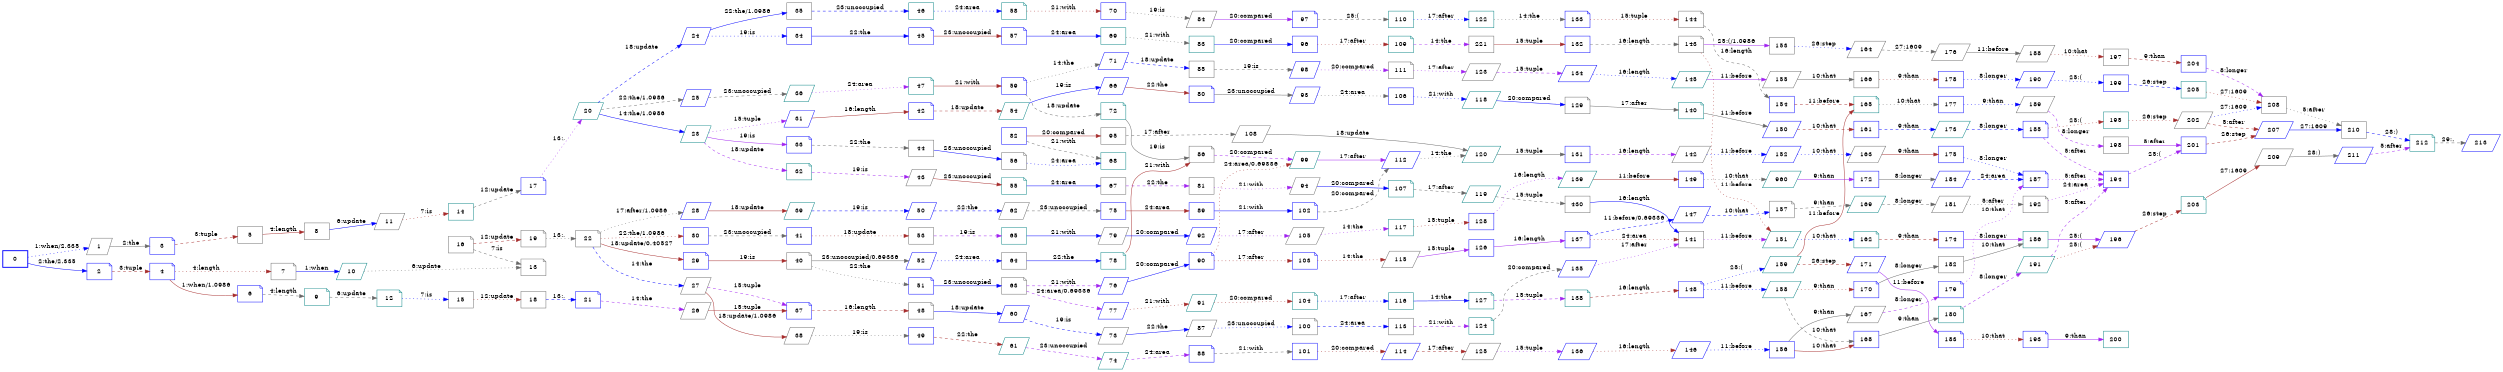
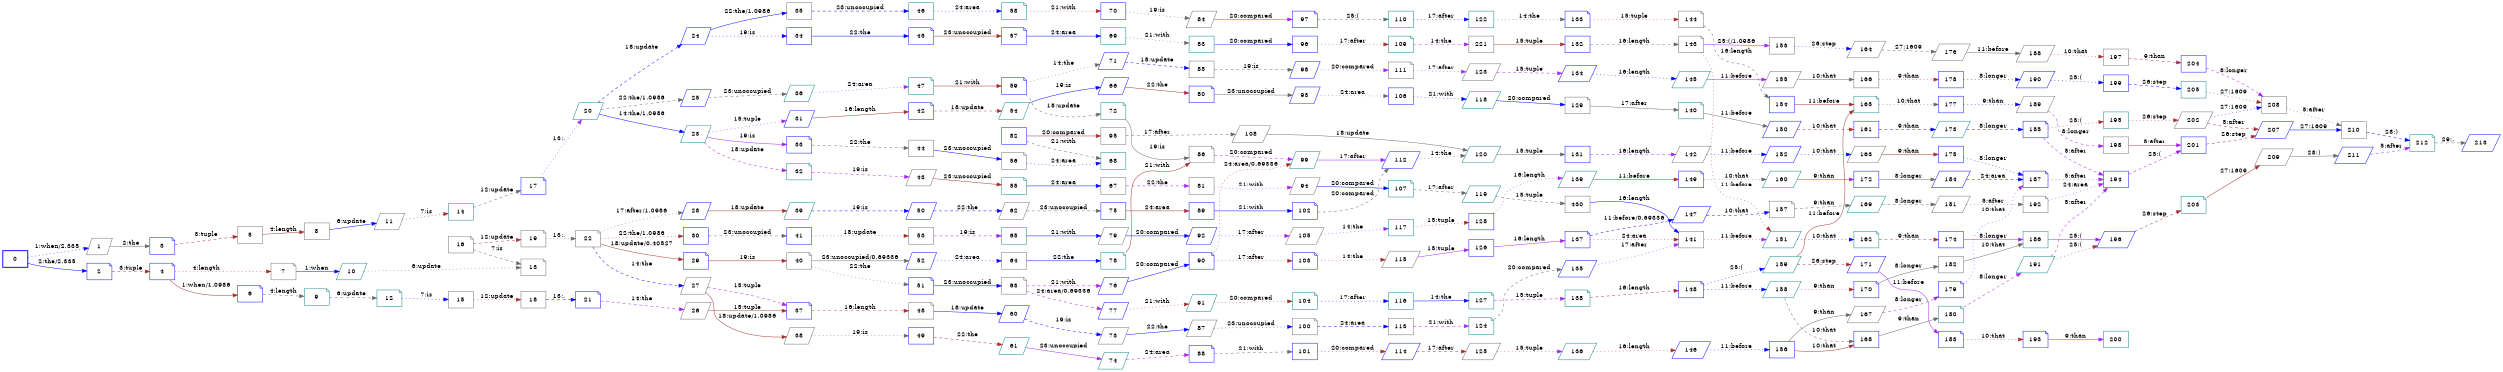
  digraph {
    nodesep=0.25
    rankdir=LR
    ranksep=0.4
    node [color=blue fontsize=14 shape=parallelogram style=solid]
    edge [color=blue fontsize=14 style=dashed]
    n1 [label=0 shape=box style=bold]
    n2 [color=gray40 label=1]
    n3 [label=2 shape=note]
    n4 [label=3 shape=note]
    n5 [label=4 shape=note]
    n6 [color=gray40 label=5 shape=box]
    n7 [label=6 shape=note]
    n8 [color=gray40 label=7 shape=note]
    n9 [color=gray40 label=8 shape=box]
    n10 [color=teal label=9 shape=note]
    n11 [color=teal label=10]
    n12 [color=gray40 label=11]
    n13 [color=teal label=12 shape=note]
    n14 [color=gray40 label=13 shape=note]
    n15 [color=teal label=14 shape=box]
    n16 [color=gray40 label=15 shape=box]
    n17 [label=17 shape=note]
    n18 [color=gray40 label=18 shape=box]
    n19 [color=gray40 label=16 shape=note]
    n20 [color=gray40 label=19 shape=note]
    n21 [color=teal label=20]
    n22 [label=21 shape=note]
    n23 [color=gray40 label=22 shape=note]
    n24 [color=teal label=23]
    n25 [label=25]
    n26 [label=24]
    n27 [color=gray40 label=26]
    n28 [color=gray40 label=27]
    n29 [label=30 shape=box]
    n30 [label=29 shape=note]
    n31 [label=28]
    n32 [label=31]
    n33 [color=teal label=32 shape=note]
    n34 [label=33 shape=note]
    n35 [color=teal label=36]
    n36 [color=gray40 label=35 shape=box]
    n37 [label=34 shape=box]
    n38 [label=37 shape=note]
    n39 [color=gray40 label=38]
    n40 [label=41 shape=box]
    n41 [color=gray40 label=40 shape=note]
    n42 [color=teal label=39]
    n43 [label=42 shape=note]
    n44 [color=gray40 label=43]
    n45 [color=gray40 label=44 shape=box]
    n46 [color=teal label=47 shape=note]
    n47 [color=teal label=46 shape=box]
    n48 [label=45 shape=note]
    n49 [color=gray40 label=48 shape=note]
    n50 [label=49 shape=box]
    n51 [color=gray40 label=53 shape=box]
    n52 [label=51 shape=note]
    n53 [label=52]
    n54 [label=50]
    n55 [color=teal label=54]
    n56 [color=teal label=55 shape=note]
    n57 [color=gray40 label=56 shape=note]
    n58 [color=teal label=58 shape=note]
    n59 [label=57 shape=note]
    n60 [label=59 shape=note]
    n61 [label=60]
    n62 [color=teal label=61]
    n63 [color=gray40 label=62]
    n64 [color=gray40 label=63 shape=note]
    n65 [color=gray40 label=64 shape=box]
    n66 [color=teal label=65 shape=box]
    n67 [label=66]
    n68 [color=gray40 label=67 shape=box]
    n69 [color=teal label=68 shape=box]
    n70 [color=teal label=69 shape=box]
    n71 [label=70 shape=box]
    n72 [label=71]
    n73 [color=teal label=72 shape=note]
    n74 [color=gray40 label=73]
    n75 [color=teal label=74]
    n76 [label=75 shape=box]
    n77 [label=76]
    n78 [label=77]
    n79 [color=teal label=78 shape=note]
    n80 [color=gray40 label=79]
    n81 [label=80 shape=note]
    n82 [color=gray40 label=81 shape=box]
    n83 [color=teal label=83 shape=box]
    n84 [color=gray40 label=84]
    n85 [color=gray40 label=85 shape=box]
    n86 [color=gray40 label=86 shape=note]
    n87 [color=gray40 label=87]
    n88 [label=88 shape=note]
    n89 [label=89 shape=box]
    n90 [label=90 shape=note]
    n91 [color=teal label=91]
    n92 [label=92]
    n93 [label=93]
    n94 [color=gray40 label=94]
    n95 [label=82 shape=box]
    n96 [color=gray40 label=95 shape=box]
    n97 [label=96 shape=box]
    n98 [label=97 shape=note]
    n99 [label=98]
    n100 [color=teal label=99]
    n101 [color=gray40 label=100 shape=note]
    n102 [label=101 shape=box]
    n103 [label=102 shape=note]
    n104 [label=103 shape=note]
    n105 [color=teal label=104 shape=note]
    n106 [color=gray40 label=105]
    n107 [label=106 shape=box]
    n108 [color=teal label=107 shape=note]
    n109 [color=gray40 label=108]
    n110 [color=teal label=109 shape=note]
    n111 [color=teal label=110 shape=box]
    n112 [color=gray40 label=111 shape=note]
    n113 [label=112]
    n114 [color=gray40 label=113 shape=box]
    n115 [label=114]
    n116 [color=gray40 label=115]
    n117 [color=teal label=116 shape=box]
    n118 [color=teal label=117 shape=box]
    n119 [color=teal label=118]
    n120 [color=teal label=119]
    n121 [color=teal label=120]
    n122 [color=gray40 label=221 shape=box]
    n123 [color=teal label=122 shape=box]
    n124 [color=gray40 label=123]
    n125 [color=teal label=124 shape=note]
    n126 [color=gray40 label=125]
    n127 [label=126 shape=box]
    n128 [color=teal label=127 shape=note]
    n129 [label=128 shape=box]
    n130 [color=gray40 label=129 shape=note]
    n131 [color=gray40 label=430 shape=box]
    n132 [label=131 shape=box]
    n133 [label=132 shape=box]
    n134 [label=133 shape=note]
    n135 [label=134]
    n136 [label=135]
-   n137 [label=136]
+   n137 [color=teal label=136]
    n138 [label=137 shape=note]
    n139 [color=teal label=138 shape=note]
    n140 [color=teal label=139]
    n141 [color=teal label=140 shape=note]
    n142 [color=gray40 label=141 shape=box]
    n143 [color=gray40 label=142]
    n144 [color=gray40 label=143 shape=note]
    n145 [color=gray40 label=144 shape=note]
    n146 [color=teal label=145]
    n147 [label=146]
    n148 [label=147]
    n149 [label=148 shape=note]
    n150 [label=149 shape=note]
    n151 [label=150]
    n152 [color=teal label=151]
    n153 [label=152]
    n154 [color=gray40 label=153 shape=box]
    n155 [label=154 shape=box]
    n156 [color=gray40 label=155]
    n157 [label=156 shape=box]
    n158 [color=gray40 label=157 shape=note]
    n159 [color=teal label=158]
    n160 [color=teal label=159]
-   n161 [color=teal label=960]
+   n161 [color=teal label=160]
    n162 [label=161 shape=box]
    n163 [color=teal label=162 shape=note]
    n164 [color=gray40 label=163]
    n165 [color=gray40 label=164]
    n166 [color=teal label=165 shape=note]
    n167 [color=gray40 label=166 shape=box]
    n168 [color=gray40 label=167]
    n169 [label=168 shape=box]
    n170 [color=teal label=169]
    n171 [label=170 shape=note]
    n172 [label=171]
    n173 [label=172 shape=box]
    n174 [color=teal label=173]
    n175 [label=174 shape=box]
    n176 [label=175 shape=box]
    n177 [color=gray40 label=176]
    n178 [label=177 shape=box]
    n179 [label=178 shape=box]
    n180 [label=179 shape=note]
    n181 [color=teal label=180 shape=note]
    n182 [color=gray40 label=181]
    n183 [color=gray40 label=182 shape=box]
    n184 [label=183 shape=note]
    n185 [label=184]
    n186 [label=185 shape=note]
    n187 [color=teal label=186 shape=box]
    n188 [label=187 shape=note]
    n189 [color=gray40 label=188]
    n190 [color=gray40 label=189]
    n191 [label=190]
    n192 [color=teal label=191]
    n193 [color=gray40 label=192 shape=note]
    n194 [label=193 shape=note]
    n195 [label=194 shape=box]
    n196 [color=teal label=195 shape=box]
    n197 [label=196]
    n198 [color=gray40 label=197 shape=box]
    n199 [color=gray40 label=198 shape=box]
    n200 [label=199 shape=box]
    n201 [color=teal label=200 shape=box]
    n202 [label=201 shape=box]
    n203 [color=gray40 label=202]
    n204 [color=teal label=203 shape=note]
    n205 [label=204 shape=box]
    n206 [color=teal label=205 shape=box]
    n207 [label=207]
    n208 [color=gray40 label=208 shape=box]
    n209 [color=gray40 label=209]
    n210 [color=gray40 label=210 shape=box]
    n211 [label=211]
    n212 [color=teal label=212 shape=note]
    n213 [label=213]
    n1 -> n2 [label="1:when/2.335" style=dotted]
    n1 -> n3 [label="2:the/2.335" style=solid]
    n2 -> n4 [color=gray40 label="2:the" style=solid]
    n3 -> n5 [color=brown label="3:tuple"]
    n4 -> n6 [color=brown label="3:tuple"]
    n5 -> n7 [color=brown label="1:when/1.0986" style=solid]
    n5 -> n8 [color=brown label="4:length" style=dotted]
    n6 -> n9 [color=brown label="4:length" style=solid]
    n7 -> n10 [color=gray40 label="4:length"]
    n8 -> n11 [label="1:when" style=solid]
    n9 -> n12 [label="6:update" style=solid]
    n10 -> n13 [color=gray40 label="6:update"]
    n11 -> n14 [color=gray40 label="6:update" style=dotted]
    n12 -> n15 [color=brown label="7:is" style=dotted]
    n13 -> n16 [label="7:is" style=dotted]
    n15 -> n17 [color=gray40 label="12:update"]
    n16 -> n18 [color=brown label="12:update" style=dotted]
    n17 -> n21 [color=purple label="13:," style=dotted]
    n18 -> n22 [label="13:,"]
    n19 -> n14 [color=gray40 label="7:is"]
    n19 -> n20 [color=brown label="12:update"]
    n20 -> n23 [color=gray40 label="13:," style=dotted]
    n21 -> n24 [label="14:the/1.0986" style=solid]
    n21 -> n25 [color=gray40 label="22:the/1.0986"]
    n21 -> n26 [label="18:update"]
    n22 -> n27 [color=purple label="14:the"]
    n23 -> n28 [label="14:the"]
    n23 -> n29 [color=brown label="22:the/1.0986" style=dotted]
    n23 -> n30 [color=brown label="18:update/0.40527" style=solid]
    n23 -> n31 [color=gray40 label="17:after/1.0986" style=dotted]
    n24 -> n32 [color=purple label="15:tuple" style=dotted]
    n24 -> n33 [color=purple label="18:update"]
    n24 -> n34 [color=purple label="19:is" style=solid]
    n25 -> n35 [color=gray40 label="23:unoccupied"]
    n26 -> n36 [label="22:the/1.0986" style=solid]
    n26 -> n37 [label="19:is" style=dotted]
    n27 -> n38 [color=brown label="15:tuple" style=solid]
    n28 -> n38 [color=purple label="15:tuple"]
    n28 -> n39 [color=brown label="18:update/1.0986" style=solid]
    n29 -> n40 [color=gray40 label="23:unoccupied"]
    n30 -> n41 [color=brown label="19:is" style=solid]
    n31 -> n42 [color=brown label="18:update" style=solid]
    n32 -> n43 [color=brown label="16:length" style=solid]
    n33 -> n44 [color=purple label="19:is"]
    n34 -> n45 [color=gray40 label="22:the"]
    n35 -> n46 [color=purple label="24:area" style=dotted]
    n36 -> n47 [label="23:unoccupied"]
    n37 -> n48 [label="22:the" style=solid]
    n38 -> n49 [color=brown label="16:length"]
    n39 -> n50 [color=gray40 label="19:is" style=dotted]
    n40 -> n51 [color=brown label="18:update" style=dotted]
    n41 -> n52 [color=gray40 label="22:the" style=dotted]
    n41 -> n53 [color=gray40 label="23:unoccupied/0.69336" style=solid]
    n42 -> n54 [label="19:is"]
    n43 -> n55 [color=brown label="18:update"]
    n44 -> n56 [color=brown label="23:unoccupied" style=solid]
    n45 -> n57 [label="23:unoccupied" style=solid]
    n46 -> n60 [color=brown label="21:with" style=solid]
    n47 -> n58 [label="24:area" style=dotted]
    n48 -> n59 [color=brown label="23:unoccupied" style=solid]
    n49 -> n61 [label="18:update" style=solid]
    n50 -> n62 [color=brown label="22:the"]
    n51 -> n66 [color=purple label="19:is"]
    n52 -> n64 [label="23:unoccupied" style=solid]
    n53 -> n65 [label="24:area" style=dotted]
    n54 -> n63 [label="22:the"]
    n55 -> n67 [label="19:is" style=solid]
    n56 -> n68 [label="24:area" style=solid]
    n57 -> n69 [label="24:area" style=dotted]
    n58 -> n71 [color=brown label="21:with" style=dotted]
    n59 -> n70 [label="24:area" style=solid]
    n60 -> n72 [color=gray40 label="14:the" style=dotted]
    n60 -> n73 [color=gray40 label="18:update"]
    n61 -> n74 [label="19:is"]
-   n62 -> n75 [color=purple label="23:unoccupied"]
+   n62 -> n75 [color=purple label="23:unoccupied" style=solid]
    n63 -> n76 [color=gray40 label="23:unoccupied"]
    n64 -> n77 [color=purple label="21:with"]
    n64 -> n78 [color=purple label="24:area/0.69336"]
    n65 -> n79 [label="22:the" style=solid]
    n66 -> n80 [label="21:with" style=solid]
    n67 -> n81 [color=brown label="22:the" style=solid]
    n68 -> n82 [color=purple label="22:the"]
    n70 -> n83 [color=gray40 label="21:with" style=dotted]
    n71 -> n84 [color=gray40 label="19:is" style=dotted]
    n72 -> n85 [label="18:update"]
    n73 -> n86 [color=gray40 label="19:is" style=solid]
    n74 -> n87 [label="22:the" style=solid]
    n75 -> n88 [color=purple label="24:area"]
    n76 -> n89 [color=brown label="24:area" style=solid]
    n77 -> n90 [label="20:compared" style=solid]
    n78 -> n91 [color=brown label="21:with" style=dotted]
    n79 -> n86 [color=brown label="21:with" style=solid]
    n80 -> n92 [label="20:compared" style=solid]
    n81 -> n93 [color=gray40 label="23:unoccupied" style=solid]
    n82 -> n94 [color=purple label="21:with" style=dotted]
    n83 -> n97 [label="20:compared" style=solid]
    n84 -> n98 [color=purple label="20:compared" style=solid]
    n85 -> n99 [color=gray40 label="19:is"]
    n86 -> n100 [color=purple label="20:compared"]
    n87 -> n101 [label="23:unoccupied" style=dotted]
    n88 -> n102 [color=gray40 label="21:with"]
    n89 -> n103 [label="21:with" style=solid]
    n90 -> n100 [color=brown label="24:area/0.69336" style=dotted]
    n90 -> n104 [color=brown label="17:after" style=dotted]
    n91 -> n105 [color=brown label="20:compared" style=dotted]
    n92 -> n106 [color=purple label="17:after" style=dotted]
    n93 -> n107 [color=gray40 label="24:area" style=dotted]
    n94 -> n108 [label="20:compared" style=solid]
    n95 -> n69 [color=gray40 label="21:with"]
    n95 -> n96 [color=brown label="20:compared" style=solid]
    n96 -> n109 [color=gray40 label="17:after"]
    n97 -> n110 [color=brown label="17:after" style=dotted]
    n98 -> n111 [color=gray40 label="25:("]
    n99 -> n112 [color=purple label="20:compared" style=dotted]
    n100 -> n113 [color=purple label="17:after" style=solid]
    n101 -> n114 [label="24:area"]
    n102 -> n115 [color=brown label="20:compared" style=dotted]
    n103 -> n113 [color=gray40 label="20:compared"]
    n104 -> n116 [color=brown label="14:the" style=dotted]
    n105 -> n117 [label="17:after" style=dotted]
    n106 -> n118 [color=purple label="14:the" style=dotted]
    n107 -> n119 [label="21:with" style=dotted]
    n108 -> n120 [color=gray40 label="17:after"]
    n109 -> n121 [color=gray40 label="18:update" style=solid]
    n110 -> n122 [color=purple label="14:the"]
    n111 -> n123 [label="17:after" style=dotted]
    n112 -> n124 [color=purple label="17:after" style=dotted]
    n113 -> n121 [color=gray40 label="14:the" style=dotted]
    n114 -> n125 [color=purple label="21:with"]
    n115 -> n126 [color=brown label="17:after"]
    n116 -> n127 [color=purple label="15:tuple" style=solid]
    n117 -> n128 [label="14:the" style=solid]
    n118 -> n129 [color=brown label="15:tuple" style=dotted]
    n119 -> n130 [label="20:compared" style=solid]
    n120 -> n131 [color=gray40 label="15:tuple"]
    n121 -> n132 [color=gray40 label="15:tuple" style=solid]
    n122 -> n133 [color=brown label="15:tuple" style=solid]
    n123 -> n134 [color=gray40 label="14:the" style=dotted]
    n124 -> n135 [color=purple label="15:tuple"]
    n125 -> n136 [color=gray40 label="20:compared"]
    n126 -> n137 [color=purple label="15:tuple" style=dotted]
    n127 -> n138 [color=purple label="16:length" style=solid]
    n128 -> n139 [color=purple label="15:tuple"]
    n129 -> n140 [color=purple label="16:length" style=dotted]
    n130 -> n141 [color=gray40 label="17:after" style=solid]
    n131 -> n142 [label="16:length" style=solid]
    n132 -> n143 [color=purple label="16:length"]
    n133 -> n144 [color=gray40 label="16:length"]
    n134 -> n145 [color=brown label="15:tuple" style=dotted]
    n135 -> n146 [label="16:length" style=dotted]
    n136 -> n142 [color=purple label="17:after" style=dotted]
    n137 -> n147 [color=brown label="16:length" style=dotted]
    n138 -> n142 [color=brown label="24:area" style=dotted]
    n138 -> n148 [label="11:before/0.69336"]
    n139 -> n149 [color=brown label="16:length"]
    n140 -> n150 [color=brown label="11:before" style=solid]
    n141 -> n151 [color=gray40 label="11:before" style=solid]
    n142 -> n152 [color=purple label="11:before" style=dotted]
    n143 -> n153 [label="11:before" style=dotted]
    n144 -> n152 [color=brown label="11:before" style=dotted]
    n144 -> n154 [color=purple label="25:(/1.0986" style=solid]
    n145 -> n155 [color=gray40 label="16:length"]
    n146 -> n156 [color=purple label="11:before" style=solid]
    n147 -> n157 [label="11:before" style=dotted]
    n148 -> n158 [label="10:that"]
    n149 -> n159 [label="11:before" style=dotted]
    n149 -> n160 [label="25:(" style=dotted]
    n150 -> n161 [color=gray40 label="10:that" style=dotted]
    n151 -> n162 [color=brown label="10:that"]
    n152 -> n163 [label="10:that" style=dotted]
    n153 -> n164 [label="10:that" style=dotted]
    n154 -> n165 [label="26:step" style=dotted]
-   n155 -> n166 [color=brown label="11:before"]
+   n155 -> n166 [color=brown label="11:before" style=solid]
    n156 -> n167 [color=gray40 label="10:that" style=solid]
    n157 -> n168 [color=gray40 label="9:than" style=solid]
    n157 -> n169 [color=brown label="10:that" style=solid]
    n158 -> n170 [color=gray40 label="9:than"]
    n159 -> n169 [color=gray40 label="10:that"]
    n159 -> n171 [color=brown label="9:than" style=dotted]
    n160 -> n166 [color=brown label="11:before" style=solid]
    n160 -> n172 [color=brown label="26:step"]
    n161 -> n173 [color=purple label="9:than" style=solid]
    n162 -> n174 [label="9:than"]
    n163 -> n175 [color=brown label="9:than"]
    n164 -> n176 [color=brown label="9:than" style=solid]
    n165 -> n177 [color=gray40 label="27:1609"]
    n166 -> n178 [color=gray40 label="10:that" style=dotted]
    n167 -> n179 [color=brown label="9:than" style=dotted]
    n168 -> n180 [color=purple label="8:longer"]
    n169 -> n181 [color=gray40 label="9:than" style=solid]
    n170 -> n182 [color=gray40 label="8:longer"]
    n171 -> n183 [color=gray40 label="8:longer" style=solid]
    n172 -> n184 [color=purple label="11:before" style=solid]
    n173 -> n185 [color=gray40 label="8:longer" style=solid]
    n174 -> n186 [label="8:longer"]
    n175 -> n187 [color=purple label="8:longer" style=solid]
    n176 -> n188 [label="8:longer" style=dotted]
    n177 -> n189 [color=gray40 label="11:before" style=solid]
    n178 -> n190 [label="9:than" style=dotted]
    n179 -> n191 [label="8:longer" style=dotted]
    n180 -> n188 [color=purple label="10:that" style=dotted]
    n181 -> n192 [color=purple label="8:longer"]
    n182 -> n193 [color=gray40 label="5:after" style=dotted]
    n183 -> n187 [color=gray40 label="10:that" style=solid]
    n184 -> n194 [color=brown label="10:that" style=dotted]
    n185 -> n188 [label="24:area"]
    n186 -> n195 [color=purple label="5:after"]
    n186 -> n196 [color=brown label="25:(" style=dotted]
    n187 -> n197 [color=purple label="25:(" style=solid]
    n188 -> n195 [color=purple label="5:after" style=dotted]
    n189 -> n198 [color=brown label="10:that" style=dotted]
    n190 -> n199 [color=purple label="8:longer"]
    n191 -> n200 [label="25:(" style=dotted]
    n192 -> n195 [color=purple label="5:after"]
    n192 -> n197 [color=brown label="25:(" style=dotted]
    n193 -> n195 [color=purple label="24:area" style=dotted]
    n194 -> n201 [color=purple label="9:than" style=solid]
    n195 -> n202 [color=purple label="25:("]
    n196 -> n203 [color=brown label="26:step" style=dotted]
    n197 -> n204 [color=brown label="26:step"]
    n198 -> n205 [color=brown label="9:than"]
    n199 -> n202 [color=purple label="5:after" style=solid]
    n200 -> n206 [label="26:step"]
    n202 -> n207 [color=brown label="26:step"]
    n203 -> n207 [color=brown label="5:after"]
    n203 -> n208 [label="27:1609" style=dotted]
    n204 -> n209 [color=brown label="27:1609" style=solid]
    n205 -> n208 [color=purple label="8:longer"]
    n206 -> n208 [color=brown label="27:1609" style=dotted]
    n207 -> n210 [label="27:1609" style=solid]
    n208 -> n210 [color=gray40 label="5:after" style=dotted]
    n209 -> n211 [color=gray40 label="28:)" style=solid]
    n210 -> n212 [label="28:)"]
    n211 -> n212 [color=purple label="5:after"]
    n212 -> n213 [color=gray40 label="29:."]
  }
